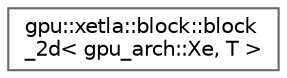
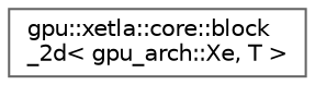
  digraph {
    rankdir=LR
-   n1 [color=grey40 fillcolor=white fontname=Helvetica fontsize=10 height=0.2 label="gpu::xetla::block::block\l_2d\< gpu_arch::Xe, T \>" shape=box style=filled width=0.4]
+   n1 [color=grey40 fillcolor=white fontname=Helvetica fontsize=10 height=0.2 label="gpu::xetla::core::block\l_2d\< gpu_arch::Xe, T \>" shape=box style=filled width=0.4]
  }
